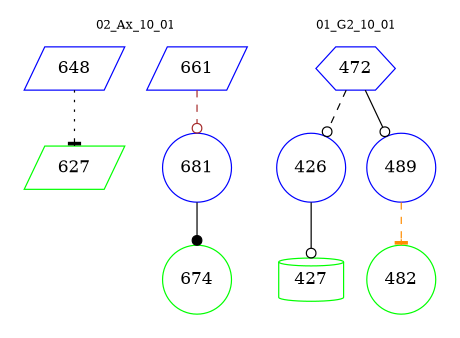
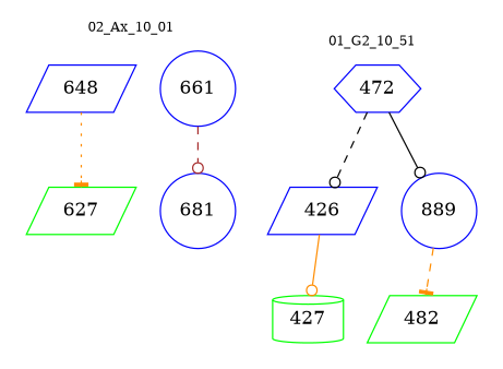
  digraph {
    fontname="DejaVu Serif"
    node [color=blue fontname="DejaVu Serif" shape=parallelogram]
    edge [arrowhead=odot color=black fontname="DejaVu Serif" style=dashed]
-   n1 [label=661]
+   n1 [label=661 shape=circle]
    n2 [label=648]
    n3 [label=681 shape=circle]
    n4 [color=green label=627]
-   n5 [color=green label=674 shape=circle]
    n6 [label=472 shape=hexagon]
-   n7 [label=426 shape=circle]
-   n8 [label=489 shape=circle]
+   n7 [label=426]
+   n8 [label=889 shape=circle]
    n9 [color=green label=427 shape=cylinder]
-   n10 [color=green label=482 shape=circle]
+   n10 [color=green label=482]
    subgraph cluster_1 {
      color=white
      fontsize=10
      label="02_Ax_10_01"
      n1
      n2
      n3
      n4
-     n5
    }
    subgraph cluster_2 {
      color=white
      fontsize=10
-     label="01_G2_10_01"
+     label="01_G2_10_51"
      n6
      n7
      n8
      n9
      n10
    }
    n1 -> n3 [color=brown]
-   n2 -> n4 [arrowhead=tee style=dotted]
-   n3 -> n5 [arrowhead=dot style=solid]
+   n2 -> n4 [arrowhead=tee color=darkorange style=dotted]
    n6 -> n7
    n6 -> n8 [style=solid]
-   n7 -> n9 [style=solid]
+   n7 -> n9 [color=darkorange style=solid]
    n8 -> n10 [arrowhead=tee color=darkorange]
  }
